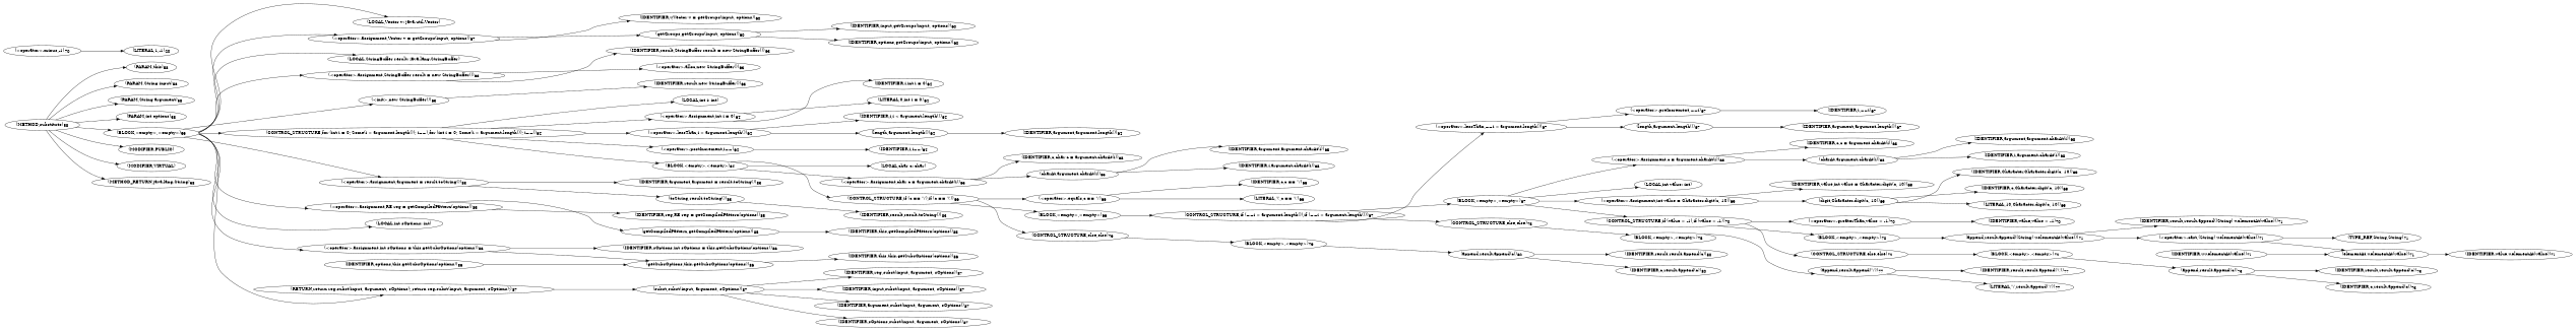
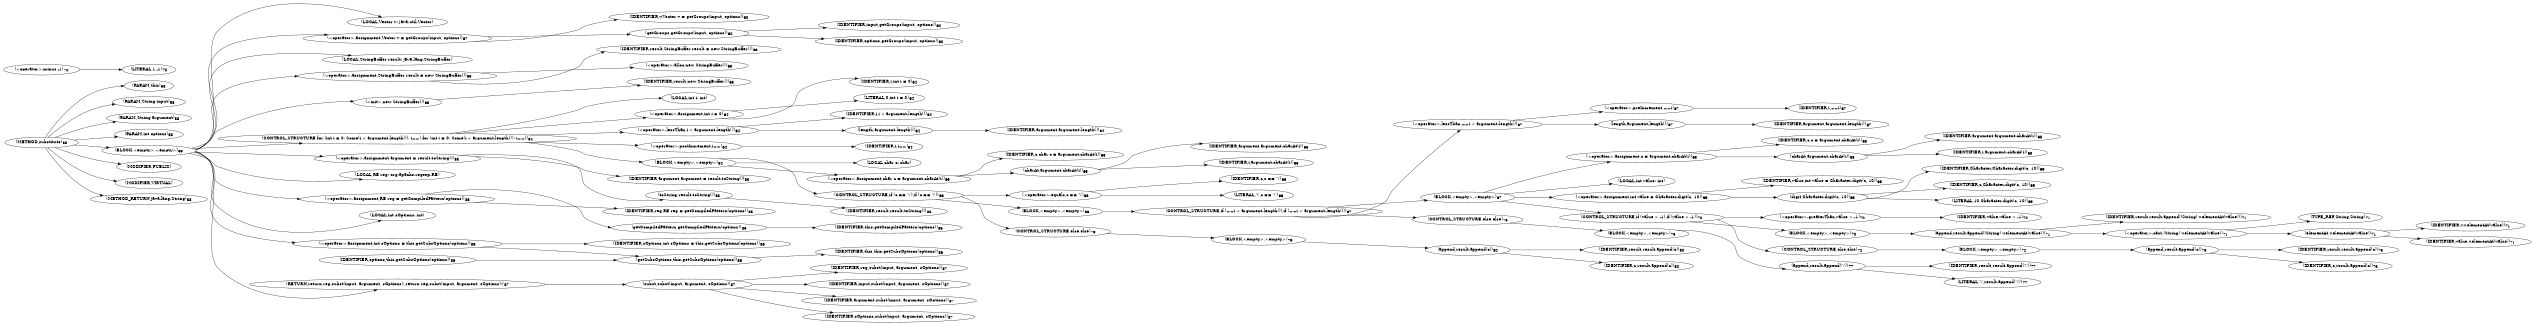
  digraph {
    rankdir=LR
    n1 [label=<(METHOD,substitute)<SUB>58</SUB>>]
    n2 [label=<(PARAM,this)<SUB>58</SUB>>]
    n3 [label=<(PARAM,String input)<SUB>58</SUB>>]
    n4 [label=<(PARAM,String argument)<SUB>58</SUB>>]
    n5 [label=<(PARAM,int options)<SUB>58</SUB>>]
    n6 [label=<(BLOCK,&lt;empty&gt;,&lt;empty&gt;)<SUB>59</SUB>>]
    n7 [label=<(MODIFIER,PUBLIC)>]
    n8 [label=<(MODIFIER,VIRTUAL)>]
    n9 [label=<(METHOD_RETURN,java.lang.String)<SUB>58</SUB>>]
    n10 [label=<(LOCAL,Vector v: java.util.Vector)>]
    n11 [label=<(&lt;operator&gt;.assignment,Vector v = getGroups(input, options))<SUB>67</SUB>>]
    n12 [label=<(LOCAL,StringBuffer result: java.lang.StringBuffer)>]
    n13 [label=<(&lt;operator&gt;.assignment,StringBuffer result = new StringBuffer())<SUB>63</SUB>>]
    n14 [label=<(&lt;init&gt;,new StringBuffer())<SUB>63</SUB>>]
    n15 [label=<(CONTROL_STRUCTURE,for (int i = 0; Some(i &lt; argument.length()); i++),for (int i = 0; Some(i &lt; argument.length()); i++))<SUB>64</SUB>>]
    n16 [label=<(&lt;operator&gt;.assignment,argument = result.toString())<SUB>83</SUB>>]
+   n17 [label=<(LOCAL,RE reg: org.apache.regexp.RE)>]
    n18 [label=<(&lt;operator&gt;.assignment,RE reg = getCompiledPattern(options))<SUB>85</SUB>>]
    n19 [label=<(LOCAL,int sOptions: int)>]
    n20 [label=<(&lt;operator&gt;.assignment,int sOptions = this.getSubsOptions(options))<SUB>86</SUB>>]
    n21 [label=<(RETURN,return reg.subst(input, argument, sOptions);,return reg.subst(input, argument, sOptions);)<SUB>87</SUB>>]
    n22 [label=<(IDENTIFIER,v,Vector v = getGroups(input, options))<SUB>60</SUB>>]
    n23 [label=<(getGroups,getGroups(input, options))<SUB>60</SUB>>]
    n24 [label=<(IDENTIFIER,result,StringBuffer result = new StringBuffer())<SUB>63</SUB>>]
    n25 [label=<(&lt;operator&gt;.alloc,new StringBuffer())<SUB>63</SUB>>]
    n26 [label=<(IDENTIFIER,result,new StringBuffer())<SUB>63</SUB>>]
    n27 [label=<(LOCAL,int i: int)>]
    n28 [label=<(&lt;operator&gt;.assignment,int i = 0)<SUB>64</SUB>>]
    n29 [label=<(&lt;operator&gt;.lessThan,i &lt; argument.length())<SUB>64</SUB>>]
    n30 [label=<(&lt;operator&gt;.postIncrement,i++)<SUB>64</SUB>>]
    n31 [label=<(BLOCK,&lt;empty&gt;,&lt;empty&gt;)<SUB>64</SUB>>]
    n32 [label=<(IDENTIFIER,argument,argument = result.toString())<SUB>83</SUB>>]
    n33 [label=<(toString,result.toString())<SUB>83</SUB>>]
    n34 [label=<(IDENTIFIER,reg,RE reg = getCompiledPattern(options))<SUB>85</SUB>>]
    n35 [label=<(getCompiledPattern,getCompiledPattern(options))<SUB>85</SUB>>]
    n36 [label=<(IDENTIFIER,sOptions,int sOptions = this.getSubsOptions(options))<SUB>86</SUB>>]
    n37 [label=<(getSubsOptions,this.getSubsOptions(options))<SUB>86</SUB>>]
    n38 [label=<(subst,subst(input, argument, sOptions))<SUB>87</SUB>>]
    n39 [label=<(IDENTIFIER,input,getGroups(input, options))<SUB>60</SUB>>]
    n40 [label=<(IDENTIFIER,options,getGroups(input, options))<SUB>60</SUB>>]
    n41 [label=<(IDENTIFIER,i,int i = 0)<SUB>64</SUB>>]
    n42 [label=<(LITERAL,0,int i = 0)<SUB>64</SUB>>]
    n43 [label=<(IDENTIFIER,i,i &lt; argument.length())<SUB>64</SUB>>]
    n44 [label=<(length,argument.length())<SUB>64</SUB>>]
    n45 [label=<(IDENTIFIER,i,i++)<SUB>64</SUB>>]
    n46 [label=<(LOCAL,char c: char)>]
    n47 [label=<(&lt;operator&gt;.assignment,char c = argument.charAt(i))<SUB>65</SUB>>]
    n48 [label=<(CONTROL_STRUCTURE,if (c == '\\'),if (c == '\\'))<SUB>66</SUB>>]
    n49 [label=<(IDENTIFIER,argument,argument.length())<SUB>64</SUB>>]
    n50 [label=<(IDENTIFIER,c,char c = argument.charAt(i))<SUB>65</SUB>>]
    n51 [label=<(charAt,argument.charAt(i))<SUB>65</SUB>>]
    n52 [label=<(&lt;operator&gt;.equals,c == '\\')<SUB>66</SUB>>]
    n53 [label=<(BLOCK,&lt;empty&gt;,&lt;empty&gt;)<SUB>66</SUB>>]
    n54 [label=<(CONTROL_STRUCTURE,else,else)<SUB>79</SUB>>]
    n55 [label=<(IDENTIFIER,argument,argument.charAt(i))<SUB>65</SUB>>]
    n56 [label=<(IDENTIFIER,i,argument.charAt(i))<SUB>65</SUB>>]
    n57 [label=<(IDENTIFIER,c,c == '\\')<SUB>66</SUB>>]
    n58 [label=<(LITERAL,'\\',c == '\\')<SUB>66</SUB>>]
    n59 [label=<(CONTROL_STRUCTURE,if (++i &lt; argument.length()),if (++i &lt; argument.length()))<SUB>67</SUB>>]
    n60 [label=<(BLOCK,&lt;empty&gt;,&lt;empty&gt;)<SUB>79</SUB>>]
    n61 [label=<(&lt;operator&gt;.lessThan,++i &lt; argument.length())<SUB>67</SUB>>]
    n62 [label=<(BLOCK,&lt;empty&gt;,&lt;empty&gt;)<SUB>67</SUB>>]
    n63 [label=<(CONTROL_STRUCTURE,else,else)<SUB>75</SUB>>]
    n64 [label=<(&lt;operator&gt;.preIncrement,++i)<SUB>67</SUB>>]
    n65 [label=<(length,argument.length())<SUB>67</SUB>>]
    n66 [label=<(&lt;operator&gt;.assignment,c = argument.charAt(i))<SUB>68</SUB>>]
    n67 [label=<(LOCAL,int value: int)>]
    n68 [label=<(&lt;operator&gt;.assignment,int value = Character.digit(c, 10))<SUB>69</SUB>>]
    n69 [label=<(CONTROL_STRUCTURE,if (value &gt; -1),if (value &gt; -1))<SUB>70</SUB>>]
    n70 [label=<(BLOCK,&lt;empty&gt;,&lt;empty&gt;)<SUB>75</SUB>>]
    n71 [label=<(IDENTIFIER,i,++i)<SUB>67</SUB>>]
    n72 [label=<(IDENTIFIER,argument,argument.length())<SUB>67</SUB>>]
    n73 [label=<(IDENTIFIER,c,c = argument.charAt(i))<SUB>68</SUB>>]
    n74 [label=<(charAt,argument.charAt(i))<SUB>68</SUB>>]
    n75 [label=<(IDENTIFIER,value,int value = Character.digit(c, 10))<SUB>69</SUB>>]
    n76 [label=<(digit,Character.digit(c, 10))<SUB>69</SUB>>]
    n77 [label=<(&lt;operator&gt;.greaterThan,value &gt; -1)<SUB>70</SUB>>]
    n78 [label=<(BLOCK,&lt;empty&gt;,&lt;empty&gt;)<SUB>70</SUB>>]
    n79 [label=<(CONTROL_STRUCTURE,else,else)<SUB>72</SUB>>]
    n80 [label=<(IDENTIFIER,argument,argument.charAt(i))<SUB>68</SUB>>]
    n81 [label=<(IDENTIFIER,i,argument.charAt(i))<SUB>68</SUB>>]
    n82 [label=<(IDENTIFIER,Character,Character.digit(c, 10))<SUB>69</SUB>>]
    n83 [label=<(IDENTIFIER,c,Character.digit(c, 10))<SUB>69</SUB>>]
    n84 [label=<(LITERAL,10,Character.digit(c, 10))<SUB>69</SUB>>]
    n85 [label=<(IDENTIFIER,value,value &gt; -1)<SUB>70</SUB>>]
    n86 [label=<(append,result.append((String) v.elementAt(value)))<SUB>71</SUB>>]
    n87 [label=<(BLOCK,&lt;empty&gt;,&lt;empty&gt;)<SUB>72</SUB>>]
    n88 [label=<(&lt;operator&gt;.minus,-1)<SUB>70</SUB>>]
-   n89 [label=<(LITERAL,1,-1)<SUB>20</SUB>>]
+   n89 [label=<(LITERAL,1,-1)<SUB>70</SUB>>]
    n90 [label=<(IDENTIFIER,result,result.append((String) v.elementAt(value)))<SUB>71</SUB>>]
    n91 [label=<(&lt;operator&gt;.cast,(String) v.elementAt(value))<SUB>71</SUB>>]
    n92 [label=<(TYPE_REF,String,String)<SUB>71</SUB>>]
    n93 [label=<(elementAt,v.elementAt(value))<SUB>71</SUB>>]
    n94 [label=<(IDENTIFIER,v,v.elementAt(value))<SUB>71</SUB>>]
    n95 [label=<(IDENTIFIER,value,v.elementAt(value))<SUB>71</SUB>>]
    n96 [label=<(append,result.append(c))<SUB>73</SUB>>]
    n97 [label=<(IDENTIFIER,result,result.append(c))<SUB>73</SUB>>]
    n98 [label=<(IDENTIFIER,c,result.append(c))<SUB>73</SUB>>]
    n99 [label=<(append,result.append('\\'))<SUB>77</SUB>>]
    n100 [label=<(IDENTIFIER,result,result.append('\\'))<SUB>77</SUB>>]
    n101 [label=<(LITERAL,'\\',result.append('\\'))<SUB>77</SUB>>]
    n102 [label=<(append,result.append(c))<SUB>80</SUB>>]
    n103 [label=<(IDENTIFIER,result,result.append(c))<SUB>80</SUB>>]
    n104 [label=<(IDENTIFIER,c,result.append(c))<SUB>80</SUB>>]
    n105 [label=<(IDENTIFIER,result,result.toString())<SUB>83</SUB>>]
    n106 [label=<(IDENTIFIER,this,getCompiledPattern(options))<SUB>85</SUB>>]
    n107 [label=<(IDENTIFIER,this,this.getSubsOptions(options))<SUB>86</SUB>>]
    n108 [label=<(IDENTIFIER,options,this.getSubsOptions(options))<SUB>86</SUB>>]
    n109 [label=<(IDENTIFIER,reg,subst(input, argument, sOptions))<SUB>87</SUB>>]
    n110 [label=<(IDENTIFIER,input,subst(input, argument, sOptions))<SUB>87</SUB>>]
    n111 [label=<(IDENTIFIER,argument,subst(input, argument, sOptions))<SUB>87</SUB>>]
    n112 [label=<(IDENTIFIER,sOptions,subst(input, argument, sOptions))<SUB>87</SUB>>]
    n1 -> n2
    n1 -> n3
    n1 -> n4
    n1 -> n5
    n1 -> n6
    n1 -> n7
    n1 -> n8
    n1 -> n9
    n6 -> n10
    n6 -> n11
    n6 -> n12
    n6 -> n13
    n6 -> n14
    n6 -> n15
    n6 -> n16
+   n6 -> n17
    n6 -> n18
    n6 -> n19
    n6 -> n20
    n6 -> n21
    n11 -> n22
    n11 -> n23
    n13 -> n24
    n13 -> n25
    n14 -> n26
    n15 -> n27
    n15 -> n28
    n15 -> n29
    n15 -> n30
    n15 -> n31
    n16 -> n32
    n16 -> n33
    n18 -> n34
    n18 -> n35
    n20 -> n36
    n20 -> n37
    n21 -> n38
    n23 -> n39
    n23 -> n40
    n28 -> n41
    n28 -> n42
    n29 -> n43
    n29 -> n44
    n30 -> n45
    n31 -> n46
    n31 -> n47
    n31 -> n48
    n33 -> n105
    n35 -> n106
    n37 -> n107
    n38 -> n109
    n38 -> n110
    n38 -> n111
    n38 -> n112
    n44 -> n49
    n47 -> n50
    n47 -> n51
    n48 -> n52
    n48 -> n53
    n48 -> n54
    n51 -> n55
    n51 -> n56
    n52 -> n57
    n52 -> n58
    n53 -> n59
    n54 -> n60
    n59 -> n61
    n59 -> n62
    n59 -> n63
    n60 -> n102
    n61 -> n64
    n61 -> n65
    n62 -> n66
    n62 -> n67
    n62 -> n68
    n62 -> n69
    n63 -> n70
    n64 -> n71
    n65 -> n72
    n66 -> n73
    n66 -> n74
    n68 -> n75
    n68 -> n76
    n69 -> n77
    n69 -> n78
    n69 -> n79
    n70 -> n99
    n74 -> n80
    n74 -> n81
    n76 -> n82
    n76 -> n83
    n76 -> n84
    n77 -> n85
    n78 -> n86
    n79 -> n87
    n86 -> n90
    n86 -> n91
    n87 -> n96
    n88 -> n89
    n91 -> n92
    n91 -> n93
-   n94 -> n93
+   n93 -> n94
    n93 -> n95
    n96 -> n97
    n96 -> n98
    n99 -> n100
    n99 -> n101
    n102 -> n103
    n102 -> n104
    n108 -> n37
  }
